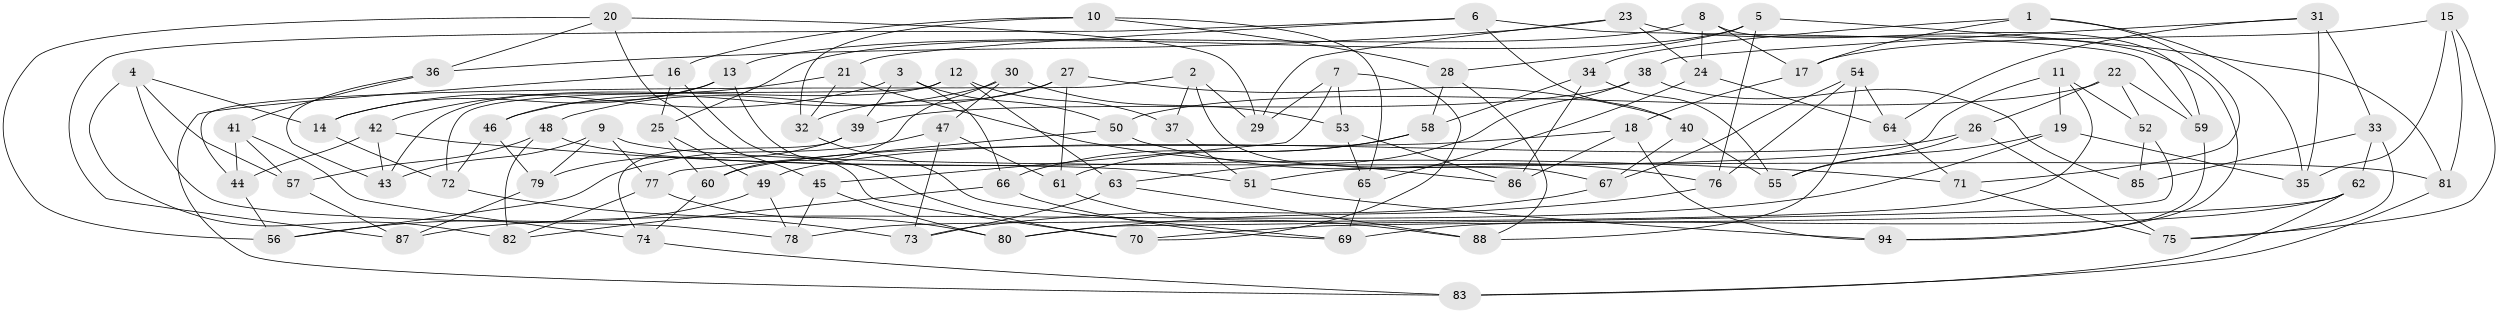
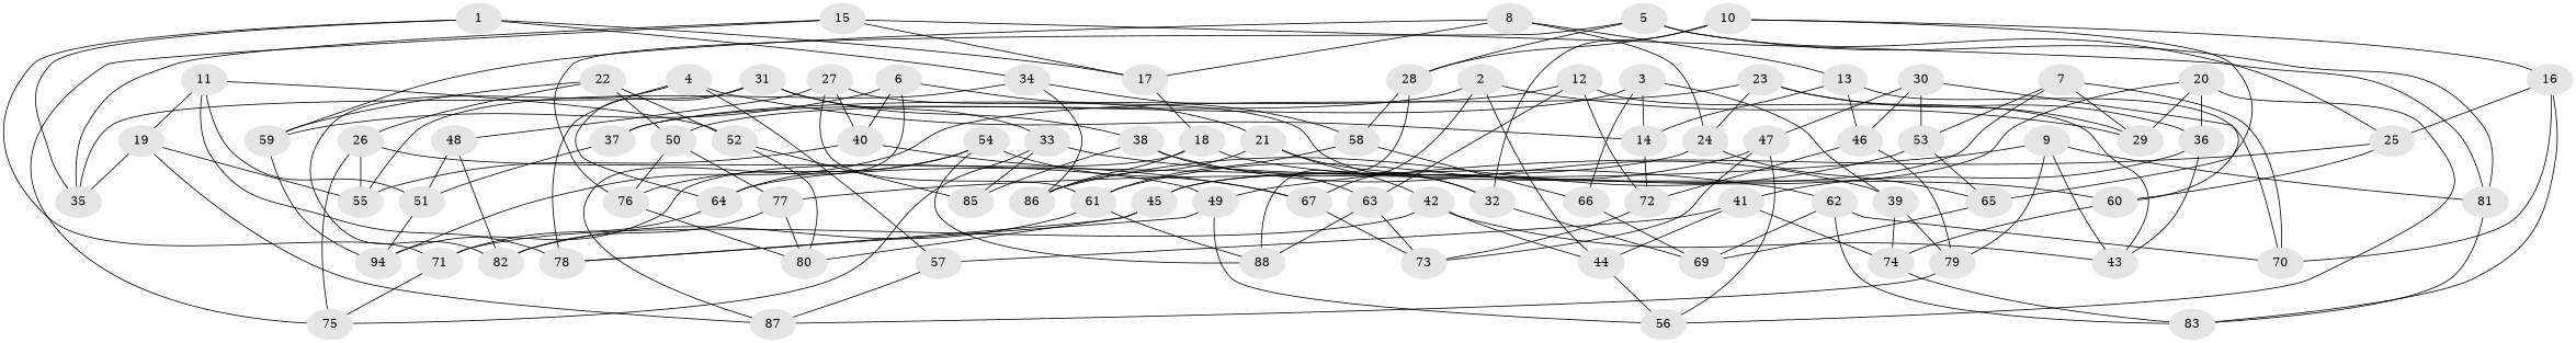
  graph {
    node [color=gray90 style=filled]
    1
    17
    34
    35
    71
    18
    86
    55
    58
    75
    2
    29
    37
    44
    67
    51
    56
    73
    3
    14
    39
    50
    66
    72
    79
    74
    76
    77
    82
    69
    4
    57
    78
    87
    5
    25
    28
    81
    60
    49
    n41 [label=88]
    80
    83
    6
    21
    40
    59
    32
    42
    n50 [label=94]
    7
    45
    53
    70
    65
    8
    13
    24
    46
    64
    9
    43
    10
    16
    11
    19
    52
    85
    12
    63
    15
    20
    36
    41
    22
    26
    23
    27
    48
    61
    30
    47
    31
    33
    38
    62
    54
    1 -- 17
    1 -- 34
    1 -- 35
    1 -- 71
    17 -- 18
    34 -- 86
    34 -- 55
    34 -- 58
    71 -- 75
    18 -- 86
    18 -- 60
    18 -- n50
    58 -- 66
    58 -- 61
    2 -- 29
    2 -- 37
    2 -- 44
    2 -- 67
    37 -- 51
    44 -- 56
    67 -- 73
    51 -- n50
    3 -- 14
    3 -- 39
    3 -- 50
    3 -- 66
    14 -- 72
    39 -- 79
    39 -- 74
    50 -- 76
    50 -- 77
-   66 -- 82
+   61 -- 82
    66 -- 69
    72 -- 73
    79 -- 87
    74 -- 83
    76 -- 80
    77 -- 82
    77 -- 80
    4 -- 14
    4 -- 82
    4 -- 57
    4 -- 78
    57 -- 87
    5 -- 76
    5 -- 25
    5 -- 28
    5 -- 81
    25 -- 60
    25 -- 49
    28 -- 58
    28 -- n41
    81 -- 83
    60 -- 74
    49 -- 56
    49 -- 78
    6 -- 87
    6 -- 21
    6 -- 40
    6 -- 59
    21 -- 86
    21 -- 32
    21 -- 42
    40 -- 55
    40 -- 67
    59 -- n50
    32 -- 69
    42 -- 71
    42 -- 44
    42 -- 43
    7 -- 29
    7 -- 45
    7 -- 53
    7 -- 70
    45 -- 78
    45 -- 80
    53 -- 86
    53 -- 65
    65 -- 69
    8 -- 17
    8 -- 59
    8 -- 13
    8 -- 24
    13 -- 14
    13 -- 70
    13 -- 46
    24 -- 65
    24 -- 64
    46 -- 72
    46 -- 79
    64 -- 71
    9 -- 79
    9 -- 77
    9 -- 81
    9 -- 43
    10 -- 28
    10 -- 32
    10 -- 65
    10 -- 16
    16 -- 25
    16 -- 83
    16 -- 70
    11 -- 51
    11 -- 78
    11 -- 19
    11 -- 52
    19 -- 35
    19 -- 55
    19 -- 87
    52 -- 80
    52 -- 85
    12 -- 37
    12 -- 72
    12 -- 43
    12 -- 63
    63 -- 73
    63 -- n41
    15 -- 17
    15 -- 35
    15 -- 75
    15 -- 81
    20 -- 29
    20 -- 56
    20 -- 45
    20 -- 36
    36 -- 43
    36 -- 41
    41 -- 44
    41 -- 74
    41 -- 57
    22 -- 50
    22 -- 59
    22 -- 52
    22 -- 26
    26 -- 55
    26 -- 75
    26 -- 49
    23 -- 29
    23 -- n50
    23 -- 24
    23 -- 36
    27 -- 40
    27 -- 32
    27 -- 48
    27 -- 61
    48 -- 51
    48 -- 82
-   48 -- 57
    61 -- n41
    30 -- 60
    30 -- 53
    30 -- 46
    30 -- 47
    47 -- 56
    47 -- 73
    47 -- 61
    31 -- 35
    31 -- 64
    31 -- 33
    31 -- 38
    33 -- 75
    33 -- 85
    33 -- 62
    38 -- 39
    38 -- 85
    38 -- 63
    62 -- 69
    62 -- 83
    62 -- 70
    54 -- 67
    54 -- 76
    54 -- n41
    54 -- 64
  }
